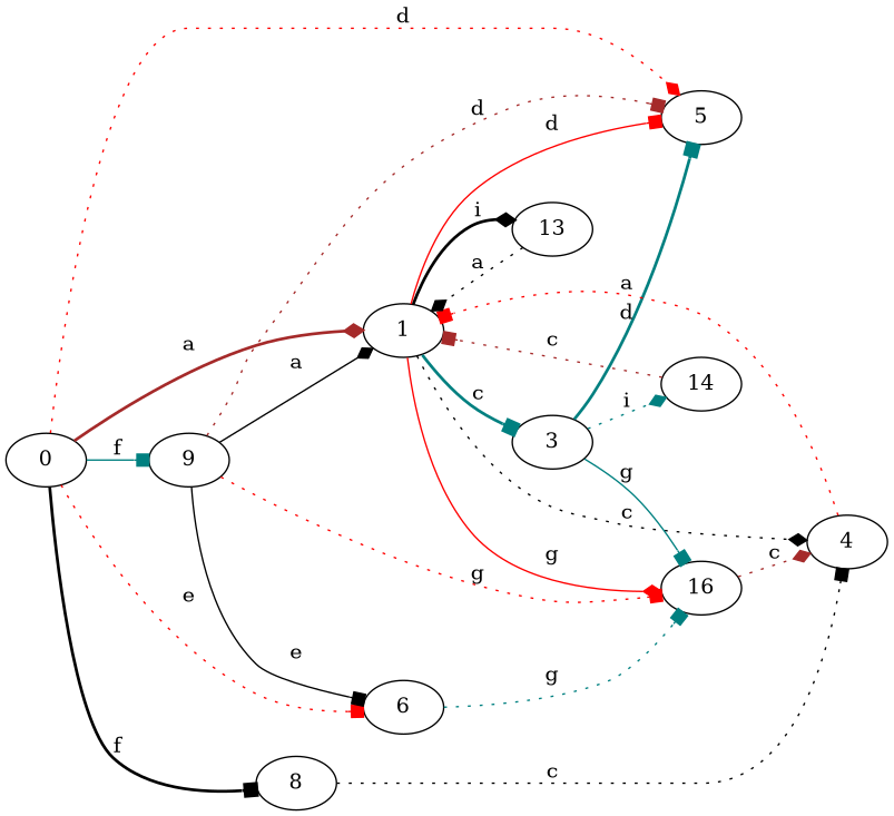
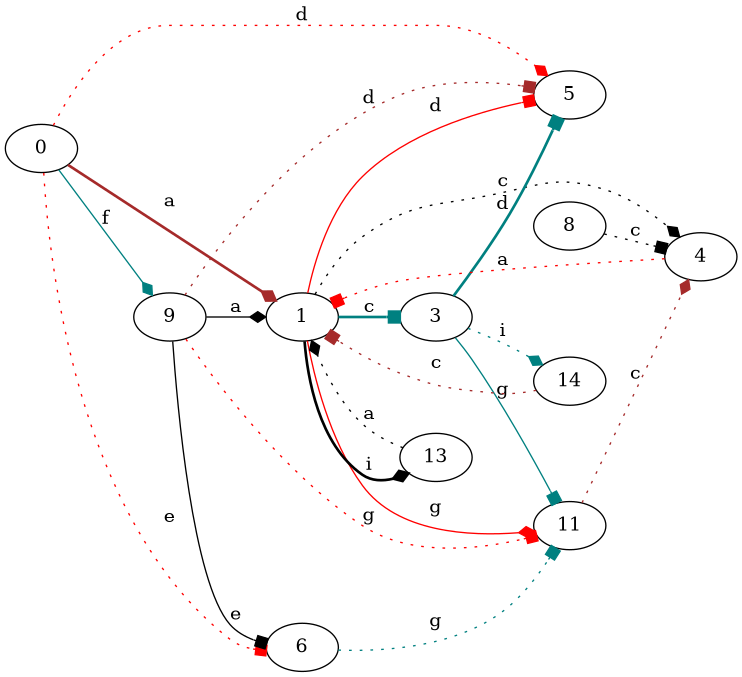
  strict digraph {
    rankdir=LR
    edge [arrowhead=box color=black style=dotted]
    0
    1
    5
    6
    8
    9
    3
    4
-   11 [label=16]
+   11
    13
    14
    0 -> 1 [arrowhead=diamond color=brown label=a style=bold]
    0 -> 5 [arrowhead=diamond color=red label=d]
    0 -> 6 [color=red label=e]
-   0 -> 8 [label=f style=bold]
-   0 -> 9 [color=teal label=f style=solid]
+   0 -> 9 [arrowhead=diamond color=teal label=f style=solid]
    1 -> 5 [color=red label=d style=solid]
    1 -> 3 [color=teal label=c style=bold]
    1 -> 4 [arrowhead=diamond label=c]
    1 -> 11 [arrowhead=diamond color=red label=g style=solid]
    1 -> 13 [arrowhead=diamond label=i style=bold]
    6 -> 11 [color=teal label=g]
    8 -> 4 [label=c]
    9 -> 1 [arrowhead=diamond label=a style=solid]
    9 -> 5 [color=brown label=d]
    9 -> 6 [label=e style=solid]
    9 -> 11 [color=red label=g]
    3 -> 5 [color=teal label=d style=bold]
    3 -> 11 [color=teal label=g style=solid]
    3 -> 14 [arrowhead=diamond color=teal label=i]
    4 -> 1 [color=red label=a]
    11 -> 4 [arrowhead=diamond color=brown label=c]
    13 -> 1 [arrowhead=diamond label=a]
    14 -> 1 [color=brown label=c]
  }
